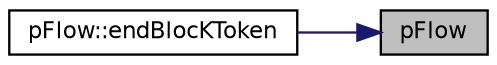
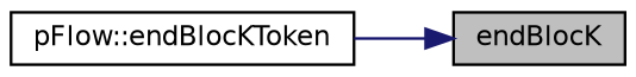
  digraph {
    rankdir=RL
    node [color=black fontname=Helvetica fontsize=10 shape=record style=filled]
-   n1 [fillcolor=grey75 fontcolor=black height=0.2 label=pFlow width=0.4]
+   n1 [fillcolor=grey75 fontcolor=black height=0.2 label=endBlocK width=0.4]
    n2 [fillcolor=white height=0.2 label="pFlow::endBlocKToken" width=0.4]
    n1 -> n2 [color=midnightblue dir=back fontname=Helvetica fontsize=10 labelfontname=Helvetica labelfontsize=10 style=solid]
  }
